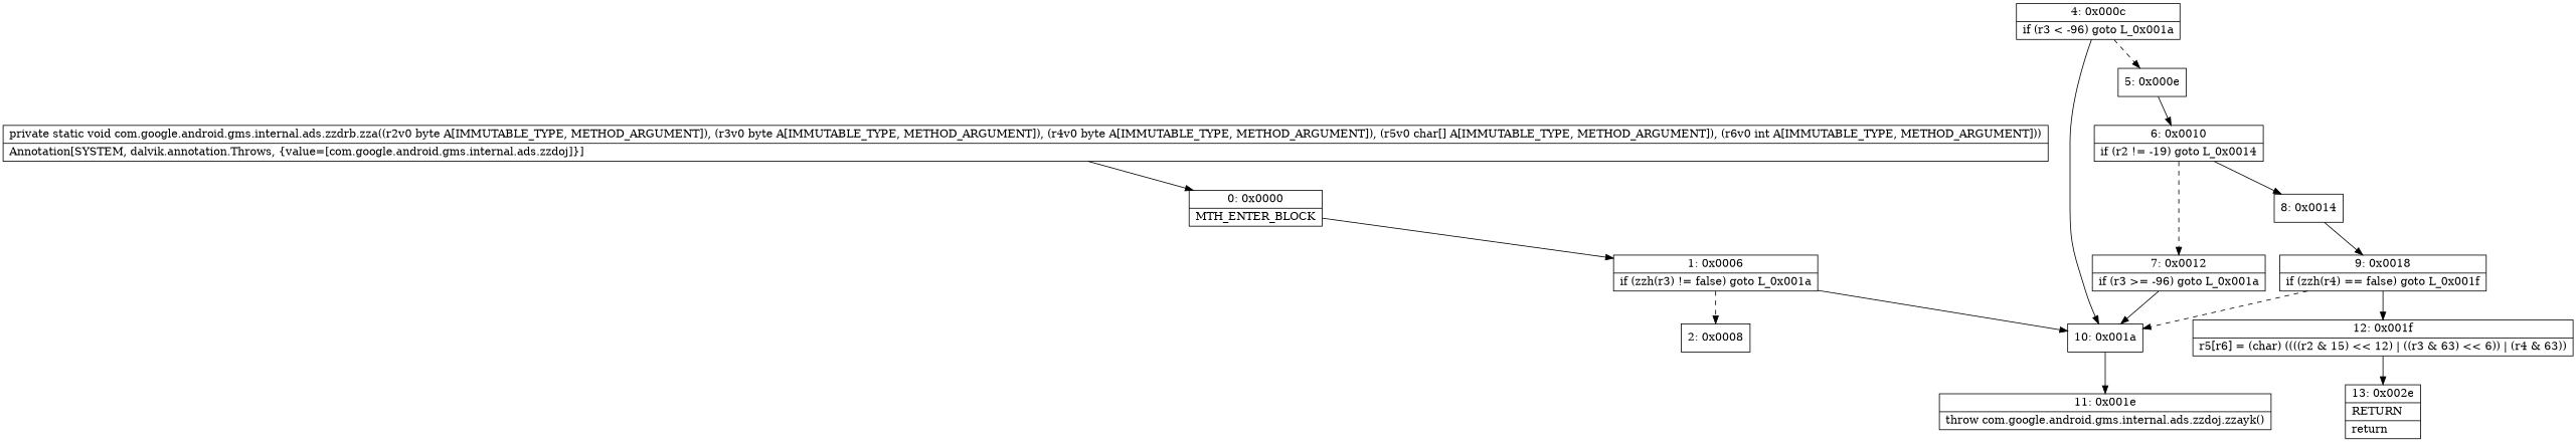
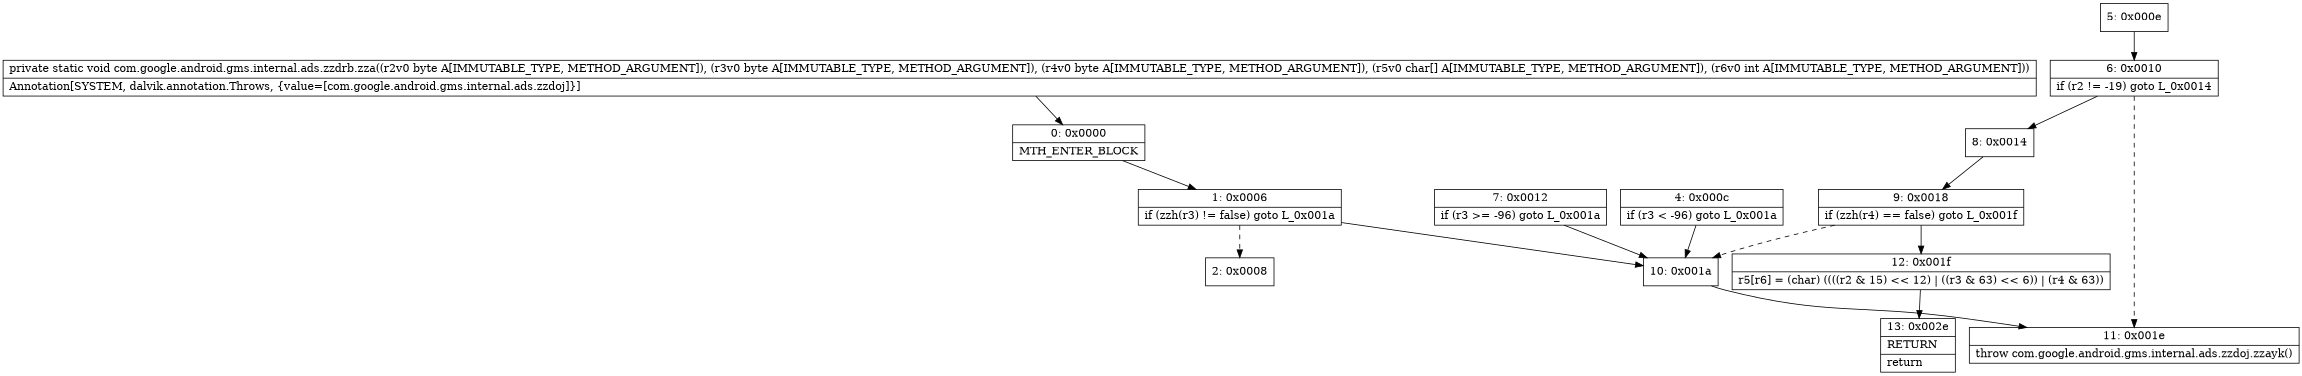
  digraph {
    node [shape=record]
    n1 [label="{0\:\ 0x0000|MTH_ENTER_BLOCK\l}"]
    n2 [label="{1\:\ 0x0006|if (zzh(r3) != false) goto L_0x001a\l}"]
    n3 [label="{2\:\ 0x0008}"]
    n4 [label="{10\:\ 0x001a}"]
    n5 [label="{11\:\ 0x001e|throw com.google.android.gms.internal.ads.zzdoj.zzayk()\l}"]
    n6 [label="{4\:\ 0x000c|if (r3 \< \-96) goto L_0x001a\l}"]
    n7 [label="{5\:\ 0x000e}"]
    n8 [label="{6\:\ 0x0010|if (r2 != \-19) goto L_0x0014\l}"]
    n9 [label="{7\:\ 0x0012|if (r3 \>= \-96) goto L_0x001a\l}"]
    n10 [label="{8\:\ 0x0014}"]
    n11 [label="{9\:\ 0x0018|if (zzh(r4) == false) goto L_0x001f\l}"]
    n12 [label="{12\:\ 0x001f|r5[r6] = (char) ((((r2 & 15) \<\< 12) \| ((r3 & 63) \<\< 6)) \| (r4 & 63))\l}"]
    n13 [label="{13\:\ 0x002e|RETURN\l|return\l}"]
    n14 [label="{private static void com.google.android.gms.internal.ads.zzdrb.zza((r2v0 byte A[IMMUTABLE_TYPE, METHOD_ARGUMENT]), (r3v0 byte A[IMMUTABLE_TYPE, METHOD_ARGUMENT]), (r4v0 byte A[IMMUTABLE_TYPE, METHOD_ARGUMENT]), (r5v0 char[] A[IMMUTABLE_TYPE, METHOD_ARGUMENT]), (r6v0 int A[IMMUTABLE_TYPE, METHOD_ARGUMENT]))  | Annotation[SYSTEM, dalvik.annotation.Throws, \{value=[com.google.android.gms.internal.ads.zzdoj]\}]\l}"]
    n1 -> n2
    n2 -> n3 [style=dashed]
    n2 -> n4
    n4 -> n5
    n6 -> n4
-   n6 -> n7 [style=dashed]
    n7 -> n8
-   n8 -> n9 [style=dashed]
+   n8 -> n5 [style=dashed]
    n8 -> n10
    n9 -> n4
    n10 -> n11
    n11 -> n4 [style=dashed]
    n11 -> n12
    n12 -> n13
    n14 -> n1
  }
